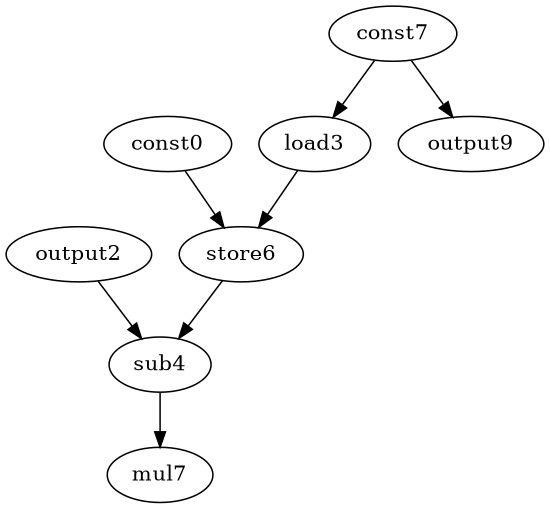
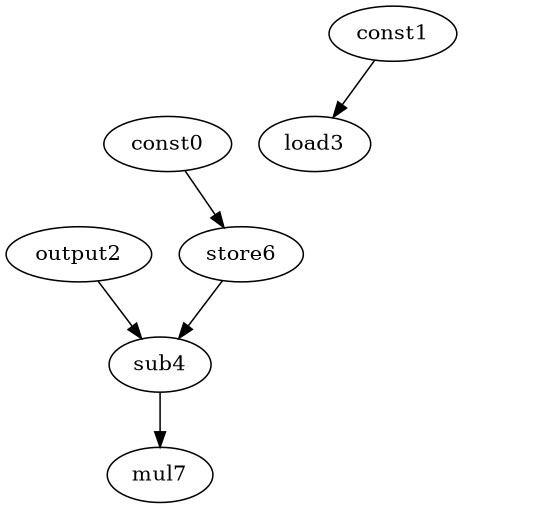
  digraph {
    node [opcode=const]
    edge [operand=0]
    store6 [opcode=store]
    const0
    sub4 [opcode=sub]
    load3 [opcode=load]
-   const1 [label=const7]
-   output9 [opcode=output]
+   const1
    mul7 [opcode=mul]
    n8 [label=output2]
    store6 -> sub4
    const0 -> store6
    sub4 -> mul7
-   load3 -> store6 [operand=1]
    const1 -> load3
-   const1 -> output9
    n8 -> sub4 [operand=1]
  }
